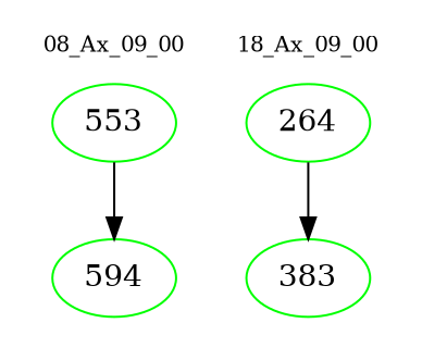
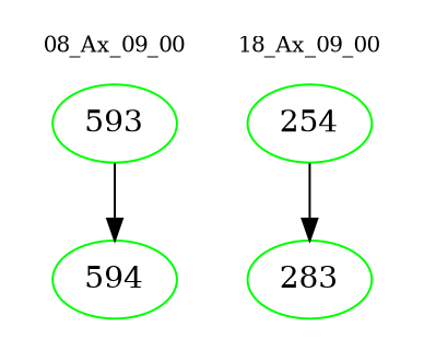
  digraph {
    node [color=green]
    edge [color=black]
-   n1 [label=553]
+   n1 [label=593]
    n2 [label=594]
-   n3 [label=264]
-   n4 [label=383]
+   n3 [label=254]
+   n4 [label=283]
    subgraph cluster_1 {
      color=white
      fontsize=10
      label="08_Ax_09_00"
      n1
      n2
    }
    subgraph cluster_2 {
      color=white
      fontsize=10
      label="18_Ax_09_00"
      n3
      n4
    }
    n1 -> n2
    n3 -> n4
  }
